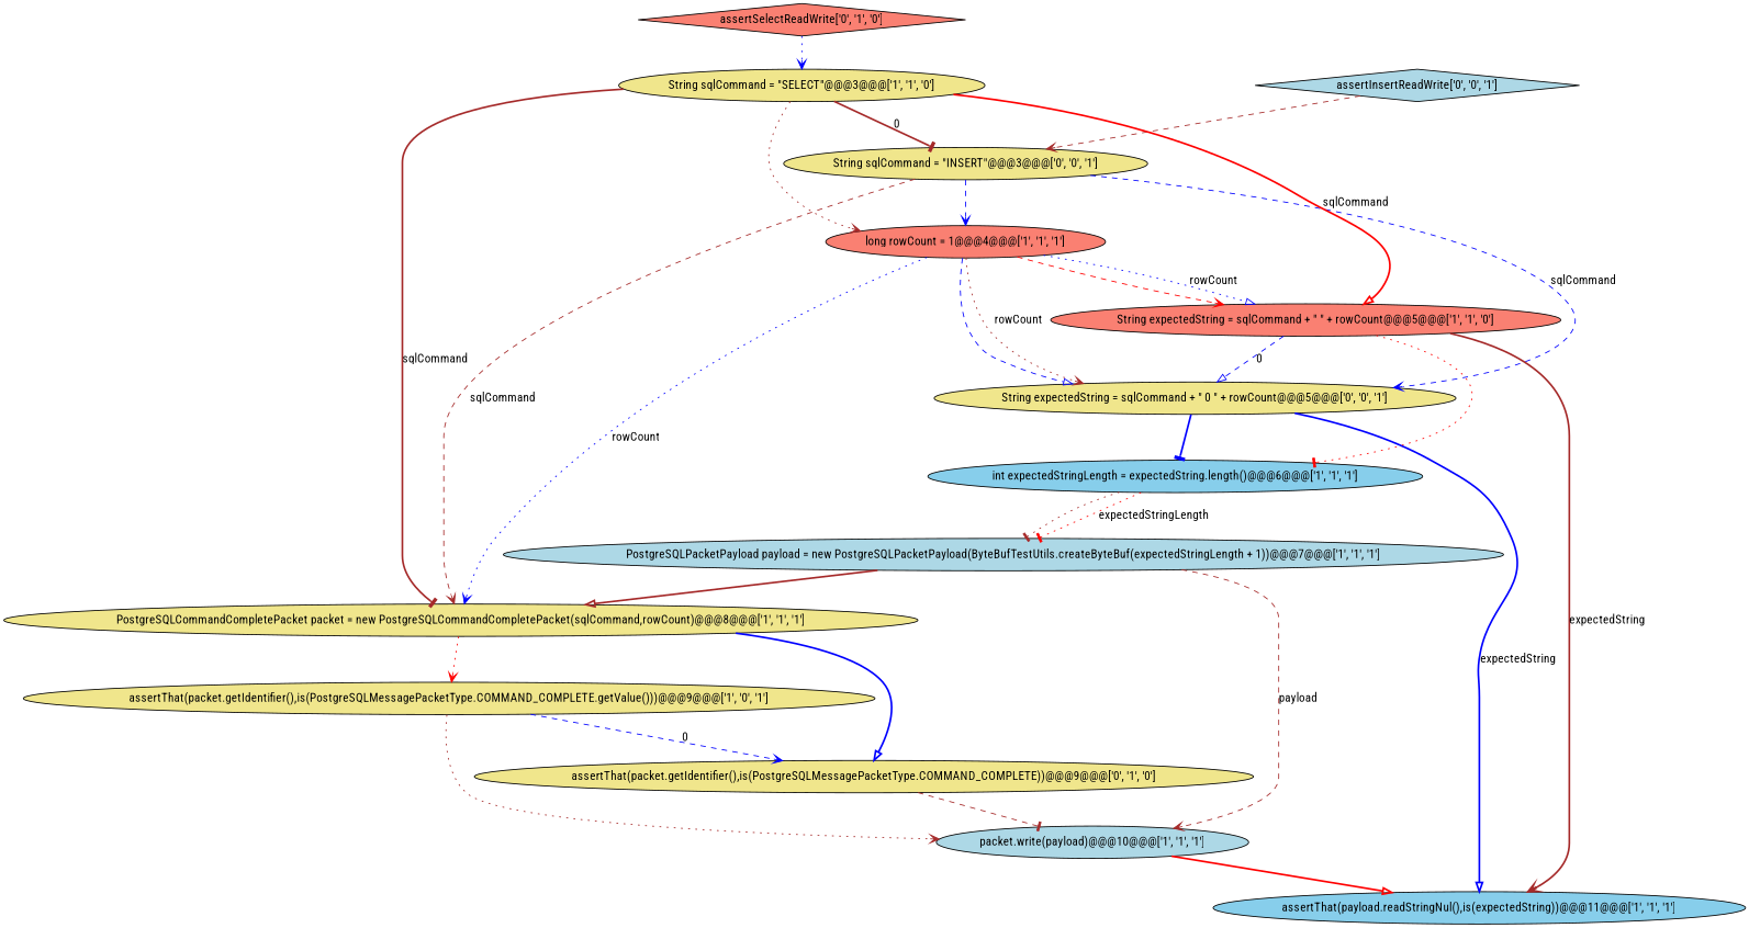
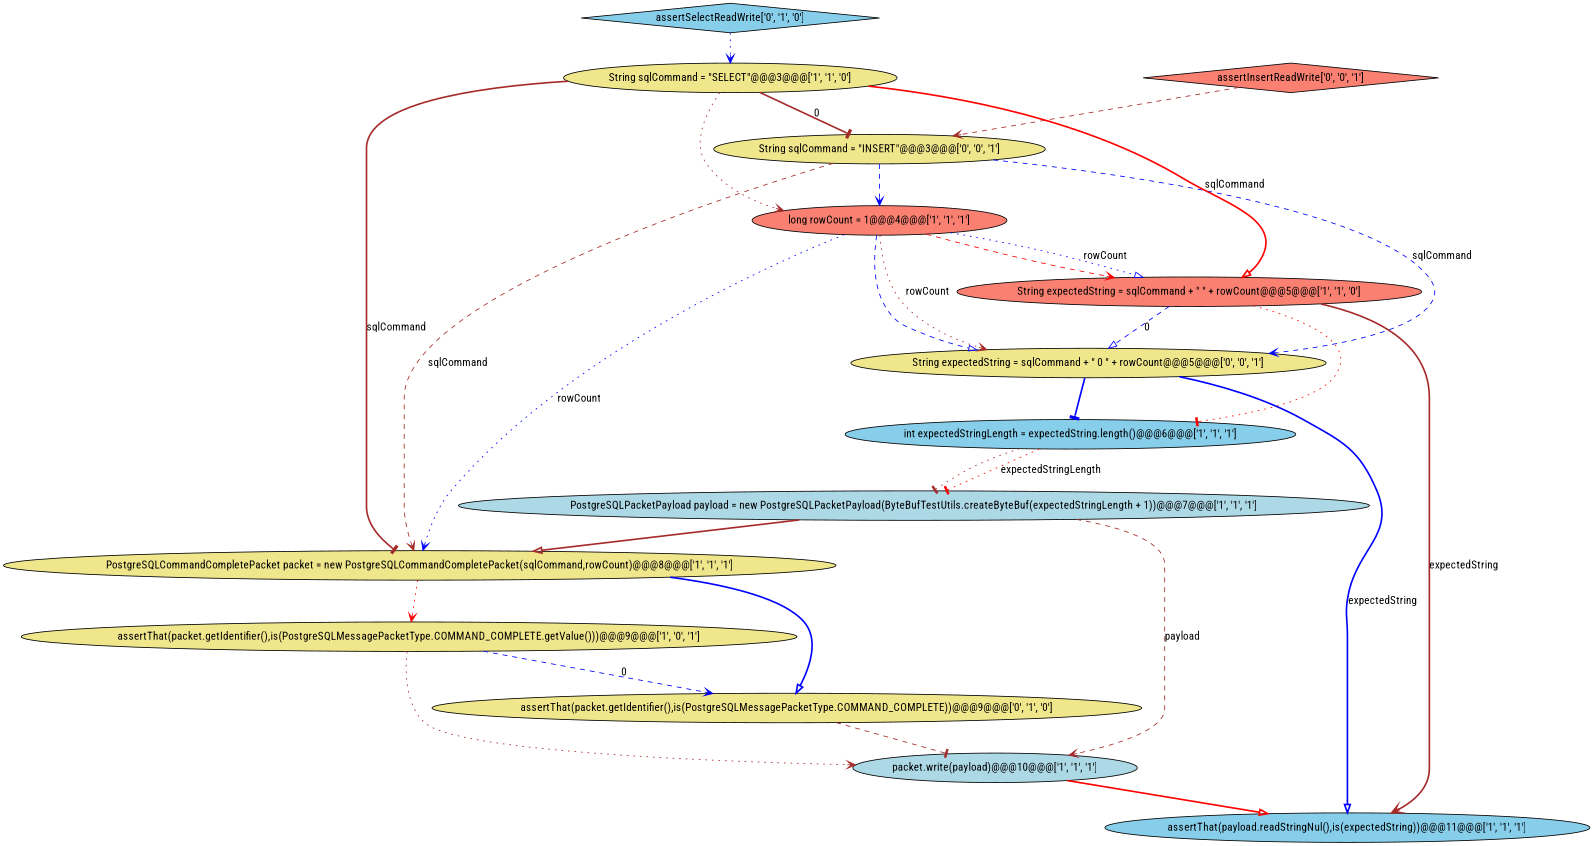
  digraph {
    fontname="Roboto Condensed"
    node [fillcolor=khaki fontname="Roboto Condensed" shape=ellipse style=filled]
    edge [arrowhead=vee color=brown fontname="Roboto Condensed" style=dashed]
    n1 [fillcolor=skyblue label="assertThat(payload.readStringNul(),is(expectedString))@@@11@@@['1', '1', '1']"]
-   n2 [fillcolor=lightblue label="assertInsertReadWrite['0', '0', '1']" shape=diamond]
+   n2 [fillcolor=salmon label="assertInsertReadWrite['0', '0', '1']" shape=diamond]
    n3 [label="String sqlCommand = \"INSERT\"@@@3@@@['0', '0', '1']"]
    n4 [fillcolor=salmon label="long rowCount = 1@@@4@@@['1', '1', '1']"]
    n5 [label="PostgreSQLCommandCompletePacket packet = new PostgreSQLCommandCompletePacket(sqlCommand,rowCount)@@@8@@@['1', '1', '1']"]
    n6 [label="String expectedString = sqlCommand + \" 0 \" + rowCount@@@5@@@['0', '0', '1']"]
    n7 [fillcolor=skyblue label="int expectedStringLength = expectedString.length()@@@6@@@['1', '1', '1']"]
    n8 [fillcolor=lightblue label="PostgreSQLPacketPayload payload = new PostgreSQLPacketPayload(ByteBufTestUtils.createByteBuf(expectedStringLength + 1))@@@7@@@['1', '1', '1']"]
    n9 [fillcolor=lightblue label="packet.write(payload)@@@10@@@['1', '1', '1']"]
    n10 [label="String sqlCommand = \"SELECT\"@@@3@@@['1', '1', '0']"]
    n11 [fillcolor=salmon label="String expectedString = sqlCommand + \" \" + rowCount@@@5@@@['1', '1', '0']"]
    n12 [label="assertThat(packet.getIdentifier(),is(PostgreSQLMessagePacketType.COMMAND_COMPLETE.getValue()))@@@9@@@['1', '0', '1']"]
    n13 [label="assertThat(packet.getIdentifier(),is(PostgreSQLMessagePacketType.COMMAND_COMPLETE))@@@9@@@['0', '1', '0']"]
-   n14 [fillcolor=salmon label="assertSelectReadWrite['0', '1', '0']" shape=diamond]
+   n14 [fillcolor=skyblue label="assertSelectReadWrite['0', '1', '0']" shape=diamond]
    n2 -> n3
    n3 -> n4 [color=blue]
    n3 -> n5 [label=sqlCommand]
    n3 -> n6 [color=blue label=sqlCommand]
    n4 -> n5 [color=blue label=rowCount style=dotted]
    n4 -> n6 [label=rowCount style=dotted]
    n4 -> n6 [arrowhead=onormal color=blue]
    n4 -> n11 [arrowhead=onormal color=blue label=rowCount style=dotted]
    n4 -> n11 [color=red]
    n5 -> n12 [color=red style=dotted]
    n5 -> n13 [arrowhead=onormal color=blue style=bold]
    n6 -> n1 [arrowhead=onormal color=blue label=expectedString style=bold]
    n6 -> n7 [arrowhead=tee color=blue style=bold]
    n7 -> n8 [arrowhead=tee color=red label=expectedStringLength style=dotted]
    n7 -> n8 [arrowhead=tee style=dotted]
    n8 -> n5 [arrowhead=onormal style=bold]
    n8 -> n9 [label=payload]
    n9 -> n1 [arrowhead=onormal color=red style=bold]
    n10 -> n3 [arrowhead=tee label=0 style=bold]
    n10 -> n4 [style=dotted]
    n10 -> n5 [arrowhead=tee label=sqlCommand style=bold]
    n10 -> n11 [arrowhead=onormal color=red label=sqlCommand style=bold]
    n11 -> n1 [label=expectedString style=bold]
    n11 -> n6 [arrowhead=onormal color=blue label=0]
    n11 -> n7 [arrowhead=tee color=red style=dotted]
    n12 -> n9 [style=dotted]
    n12 -> n13 [color=blue label=0]
    n13 -> n9 [arrowhead=tee]
    n14 -> n10 [color=blue style=dotted]
  }
